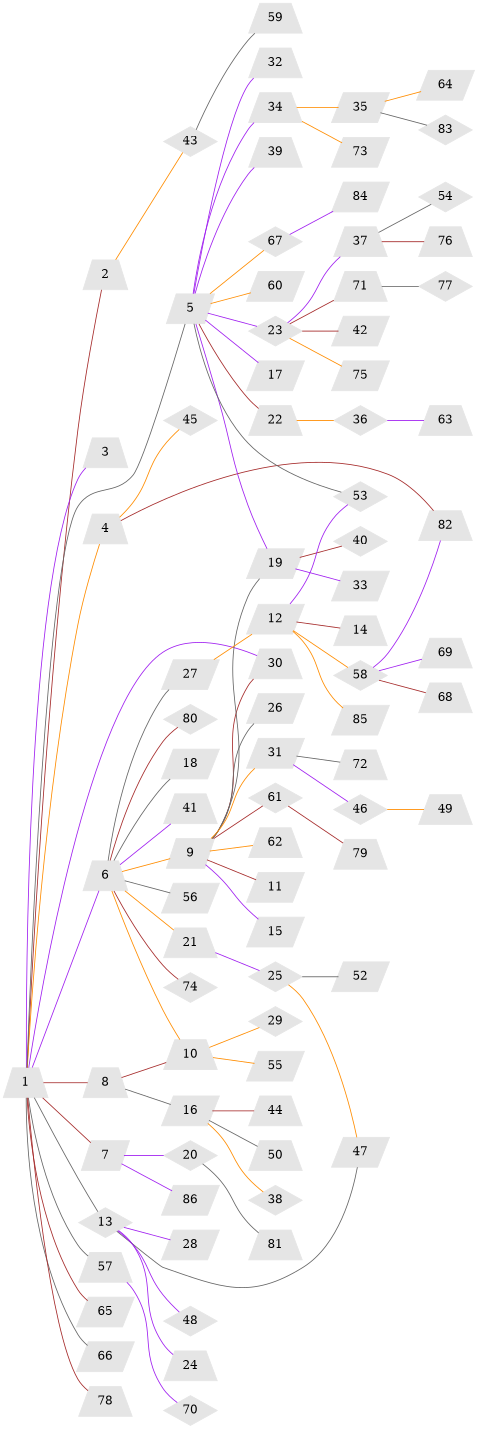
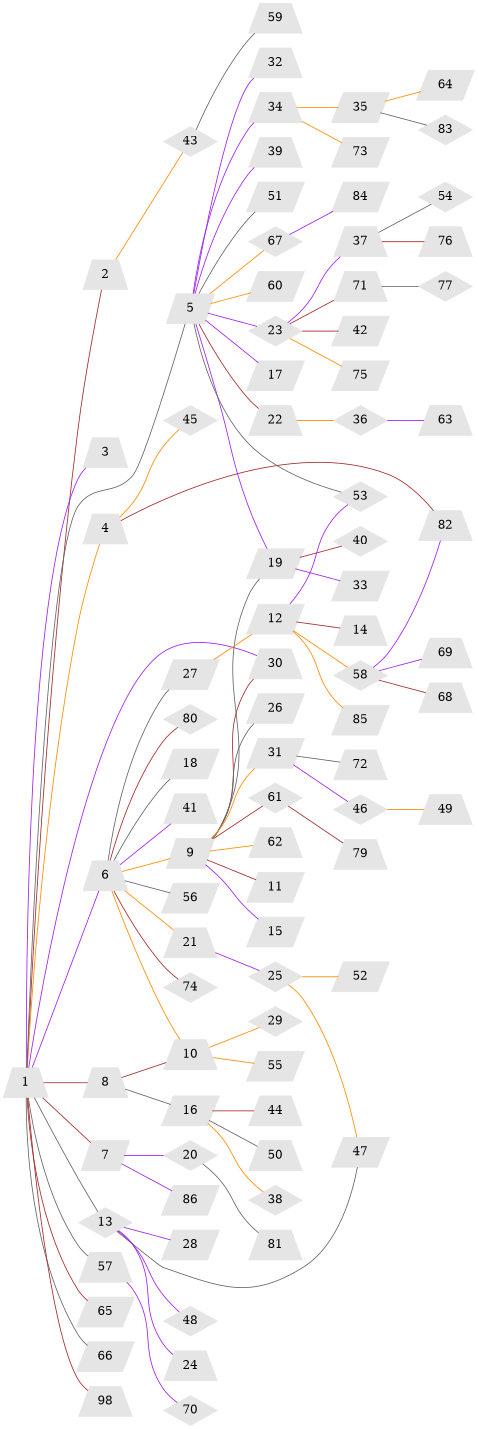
  graph {
    rankdir=LR
    node [color=gray90 shape=trapezium style=filled]
    edge [color=purple]
    1
    2
    3
    4
    5 [shape=parallelogram]
    6
    7 [shape=parallelogram]
    8
    13 [shape=diamond]
    30
    57
    65 [shape=parallelogram]
    66 [shape=parallelogram]
-   78
+   78 [label=98]
    43 [shape=diamond]
    45 [shape=diamond]
    82
    17 [shape=parallelogram]
    19 [shape=parallelogram]
    22
    23 [shape=diamond]
    32
    34
    39
+   51 [shape=parallelogram]
    53 [shape=diamond]
    60 [shape=parallelogram]
    67 [shape=diamond]
    9 [shape=parallelogram]
    10
    18 [shape=parallelogram]
    21
    27 [shape=parallelogram]
    41
    56 [shape=parallelogram]
    74 [shape=diamond]
    80 [shape=diamond]
    20 [shape=diamond]
    86 [shape=parallelogram]
    16 [shape=parallelogram]
    12 [shape=parallelogram]
    14
    58 [shape=diamond]
    85 [shape=parallelogram]
    24
    28 [shape=parallelogram]
    47 [shape=parallelogram]
    48 [shape=diamond]
    70 [shape=diamond]
    59
    33 [shape=parallelogram]
    40 [shape=diamond]
    36 [shape=diamond]
    37
    42 [shape=parallelogram]
    71
    75 [shape=parallelogram]
    35 [shape=parallelogram]
    73 [shape=parallelogram]
    84 [shape=parallelogram]
    11 [shape=parallelogram]
    15 [shape=parallelogram]
    26 [shape=parallelogram]
    31 [shape=parallelogram]
    61 [shape=diamond]
    62
    29 [shape=diamond]
    55 [shape=parallelogram]
    25 [shape=diamond]
    81
    38 [shape=diamond]
    44
    50
    46 [shape=diamond]
    72
    79
    68
    69
    52 [shape=parallelogram]
    63
    54 [shape=diamond]
    76
    77 [shape=diamond]
    49
    64 [shape=parallelogram]
    83 [shape=diamond]
    1 -- 2 [color=brown]
    1 -- 3
    1 -- 4 [color=darkorange]
    1 -- 5 [color=gray40]
    1 -- 6
    1 -- 7 [color=brown]
    1 -- 8 [color=brown]
    1 -- 13 [color=gray40]
    1 -- 30
    1 -- 57 [color=gray40]
    1 -- 65 [color=brown]
    1 -- 66 [color=gray40]
    1 -- 78 [color=brown]
    2 -- 43 [color=darkorange]
    4 -- 45 [color=darkorange]
    4 -- 82 [color=brown]
    5 -- 17
    5 -- 19
    5 -- 22 [color=brown]
    5 -- 23
    5 -- 32
    5 -- 34
    5 -- 39
+   5 -- 51 [color=gray40]
    5 -- 53 [color=gray40]
    5 -- 60 [color=darkorange]
    5 -- 67 [color=darkorange]
    6 -- 9 [color=darkorange]
    6 -- 10 [color=darkorange]
    6 -- 18 [color=gray40]
    6 -- 21 [color=darkorange]
    6 -- 27 [color=gray40]
    6 -- 41
    6 -- 56 [color=gray40]
    6 -- 74 [color=brown]
    6 -- 80 [color=brown]
    7 -- 20
    7 -- 86
    8 -- 10 [color=brown]
    8 -- 16 [color=gray40]
    13 -- 24
    13 -- 28
    13 -- 47 [color=gray40]
    13 -- 48
    57 -- 70
    43 -- 59 [color=gray40]
    19 -- 33
    19 -- 40 [color=brown]
    22 -- 36 [color=darkorange]
    23 -- 37
    23 -- 42 [color=brown]
    23 -- 71 [color=brown]
    23 -- 75 [color=darkorange]
    34 -- 35 [color=darkorange]
    34 -- 73 [color=darkorange]
    67 -- 84
    9 -- 30 [color=brown]
    9 -- 19 [color=gray40]
    9 -- 11 [color=brown]
    9 -- 15
    9 -- 26 [color=gray40]
    9 -- 31 [color=darkorange]
    9 -- 61 [color=brown]
    9 -- 62 [color=darkorange]
    10 -- 29 [color=darkorange]
    10 -- 55 [color=darkorange]
    21 -- 25
    27 -- 12 [color=darkorange]
    20 -- 81 [color=gray40]
    16 -- 38 [color=darkorange]
    16 -- 44 [color=brown]
    16 -- 50 [color=gray40]
    12 -- 53
    12 -- 14 [color=brown]
    12 -- 58 [color=darkorange]
    12 -- 85 [color=darkorange]
    58 -- 82
    58 -- 68 [color=brown]
    58 -- 69
    36 -- 63
    37 -- 54 [color=gray40]
    37 -- 76 [color=brown]
    71 -- 77 [color=gray40]
    35 -- 64 [color=darkorange]
    35 -- 83 [color=gray40]
    31 -- 46
    31 -- 72 [color=gray40]
    61 -- 79 [color=brown]
    25 -- 47 [color=darkorange]
-   25 -- 52 [color=gray40]
+   25 -- 52 [color=darkorange]
    46 -- 49 [color=darkorange]
  }
